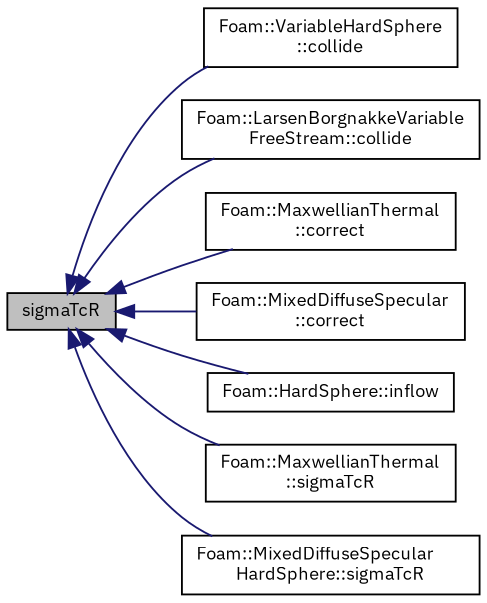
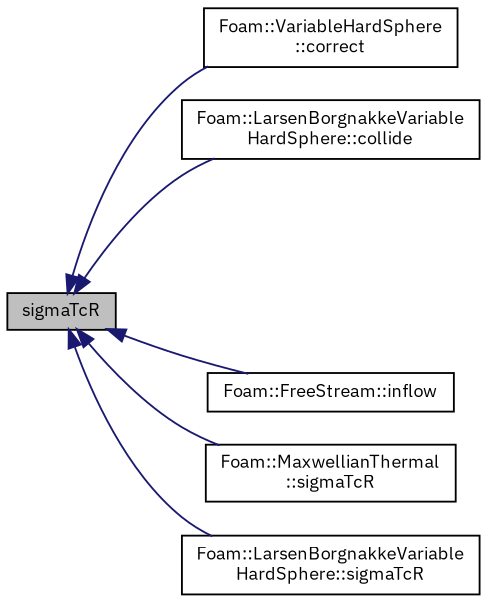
  digraph {
    fontname="IBM Plex Sans"
    rankdir=LR
    node [color=black fontname="IBM Plex Sans" fontsize=10 shape=record]
    edge [color=midnightblue dir=back fontname="IBM Plex Sans" fontsize=10 labelfontname=Helvetica labelfontsize=10 style=solid]
    n1 [fillcolor=grey75 fontcolor=black height=0.2 label=sigmaTcR style=filled width=0.4]
-   n2 [height=0.2 label="Foam::VariableHardSphere\l::collide" width=0.4]
-   n3 [height=0.2 label="Foam::LarsenBorgnakkeVariable\lFreeStream::collide" width=0.4]
-   n4 [height=0.2 label="Foam::MaxwellianThermal\l::correct" width=0.4]
-   n5 [height=0.2 label="Foam::MixedDiffuseSpecular\l::correct" width=0.4]
-   n6 [height=0.2 label="Foam::HardSphere::inflow" width=0.4]
+   n2 [height=0.2 label="Foam::VariableHardSphere\l::correct" width=0.4]
+   n3 [height=0.2 label="Foam::LarsenBorgnakkeVariable\lHardSphere::collide" width=0.4]
+   n6 [height=0.2 label="Foam::FreeStream::inflow" width=0.4]
    n7 [height=0.2 label="Foam::MaxwellianThermal\l::sigmaTcR" width=0.4]
-   n8 [height=0.2 label="Foam::MixedDiffuseSpecular\lHardSphere::sigmaTcR" width=0.4]
+   n8 [height=0.2 label="Foam::LarsenBorgnakkeVariable\lHardSphere::sigmaTcR" width=0.4]
    n1 -> n2
    n1 -> n3
-   n1 -> n4
-   n1 -> n5
    n1 -> n6
    n1 -> n7
    n1 -> n8
  }
